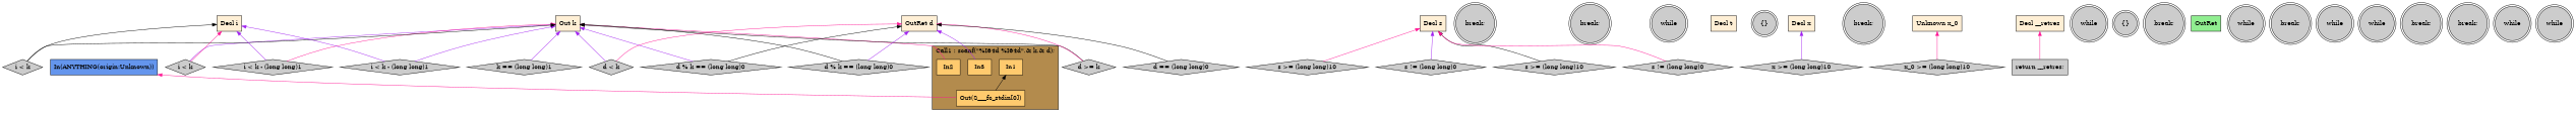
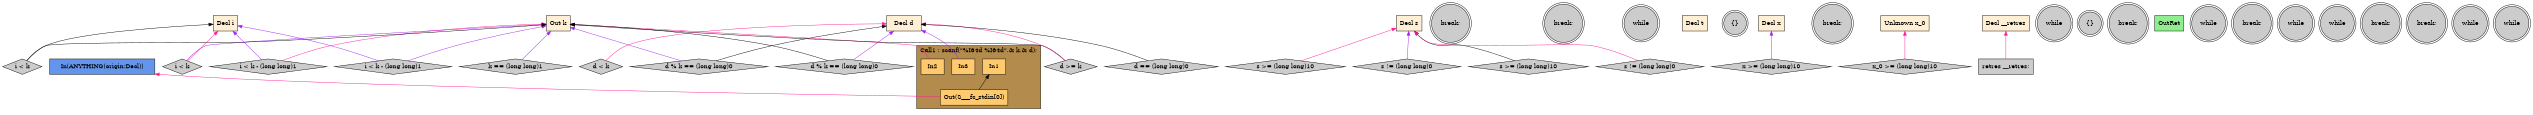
  digraph {
    rankdir=TB
    node [fillcolor="#CCCCCC" shape=diamond style=filled]
    edge [color=purple dir=back]
    n1 [fillcolor="#FFCA6E" label=In1 shape=box]
    n2 [fillcolor="#FFCA6E" label=In2 shape=box]
    n3 [fillcolor="#FFCA6E" label=In3 shape=box]
    n4 [fillcolor="#FFCA6E" label="Out(S___fc_stdin[0])" shape=box]
    n5 [label="i < k - (long long)1"]
    n6 [label="s >= (long long)10"]
    n7 [label="break;" shape=doublecircle]
    n8 [fillcolor="#FFEFD5" label="Out k" shape=box]
    n9 [label="k == (long long)1"]
    n10 [label="d >= k"]
    n11 [label="d % k == (long long)0"]
    n12 [label="d < k"]
    n13 [label="d % k == (long long)0"]
    n14 [label="i < k"]
    n15 [label="i < k - (long long)1"]
    n16 [label="i < k"]
    n17 [label="break;" shape=doublecircle]
-   n18 [fillcolor="#FFEFD5" label="OutRet d" shape=box]
+   n18 [fillcolor="#FFEFD5" label="Decl d" shape=box]
    n19 [label="d == (long long)0"]
    n20 [label=while shape=doublecircle]
    n21 [fillcolor="#FFEFD5" label="Decl t" shape=box]
    n22 [label="s != (long long)0"]
    n23 [fillcolor="#FFEFD5" label="Decl i" shape=box]
    n24 [label="{}" shape=doublecircle]
    n25 [fillcolor="#FFEFD5" label="Decl s" shape=box]
    n26 [label="s >= (long long)10"]
    n27 [label="s != (long long)0"]
    n28 [fillcolor="#FFEFD5" label="Decl x" shape=box]
    n29 [label="x >= (long long)10"]
    n30 [label="break;" shape=doublecircle]
    n31 [fillcolor="#FFEFD5" label="Unknown x_0" shape=box]
    n32 [label="x_0 >= (long long)10"]
    n33 [fillcolor="#FFEFD5" label="Decl __retres" shape=box]
-   n34 [label="return __retres;" shape=box]
+   n34 [label="retres __retres;" shape=box]
    n35 [label=while shape=doublecircle]
    n36 [label="{}" shape=doublecircle]
    n37 [label="break;" shape=doublecircle]
    n38 [fillcolor="#90EE90" label=OutRet shape=box]
-   n39 [fillcolor="#6495ED" label="In(ANYTHING(origin:Unknown))" shape=box]
+   n39 [fillcolor="#6495ED" label="In(ANYTHING(origin:Decl))" shape=box]
    n40 [label=while shape=doublecircle]
    n41 [label="break;" shape=doublecircle]
    n42 [label=while shape=doublecircle]
    n43 [label=while shape=doublecircle]
    n44 [label="break;" shape=doublecircle]
    n45 [label="break;" shape=doublecircle]
    n46 [label=while shape=doublecircle]
    n47 [label=while shape=doublecircle]
    subgraph cluster_1 {
      fillcolor="#B38B4D"
      label="Call1 : scanf(\"%I64d %I64d\",& k,& d);"
      style=filled
      n1
      n2
      n3
      n4
    }
    n1 -> n4 [color=black]
    n8 -> n2 [color=deeppink]
    n8 -> n5
    n8 -> n9
    n8 -> n10 [color=black]
    n8 -> n11 [color=black]
-   n8 -> n12
    n8 -> n13
    n8 -> n14
    n8 -> n15 [color=deeppink]
    n8 -> n16 [color=black]
    n18 -> n3
    n18 -> n10 [color=deeppink]
    n18 -> n11
    n18 -> n12 [color=deeppink]
    n18 -> n13 [color=black]
    n18 -> n19 [color=black]
    n23 -> n5
    n23 -> n14 [color=deeppink]
    n23 -> n15
    n23 -> n16 [color=black]
    n25 -> n6 [color=deeppink]
    n25 -> n22
    n25 -> n26 [color=black]
    n25 -> n27 [color=deeppink]
    n28 -> n29
    n31 -> n32 [color=deeppink]
    n33 -> n34 [color=deeppink]
    n39 -> n4 [color=deeppink]
  }
